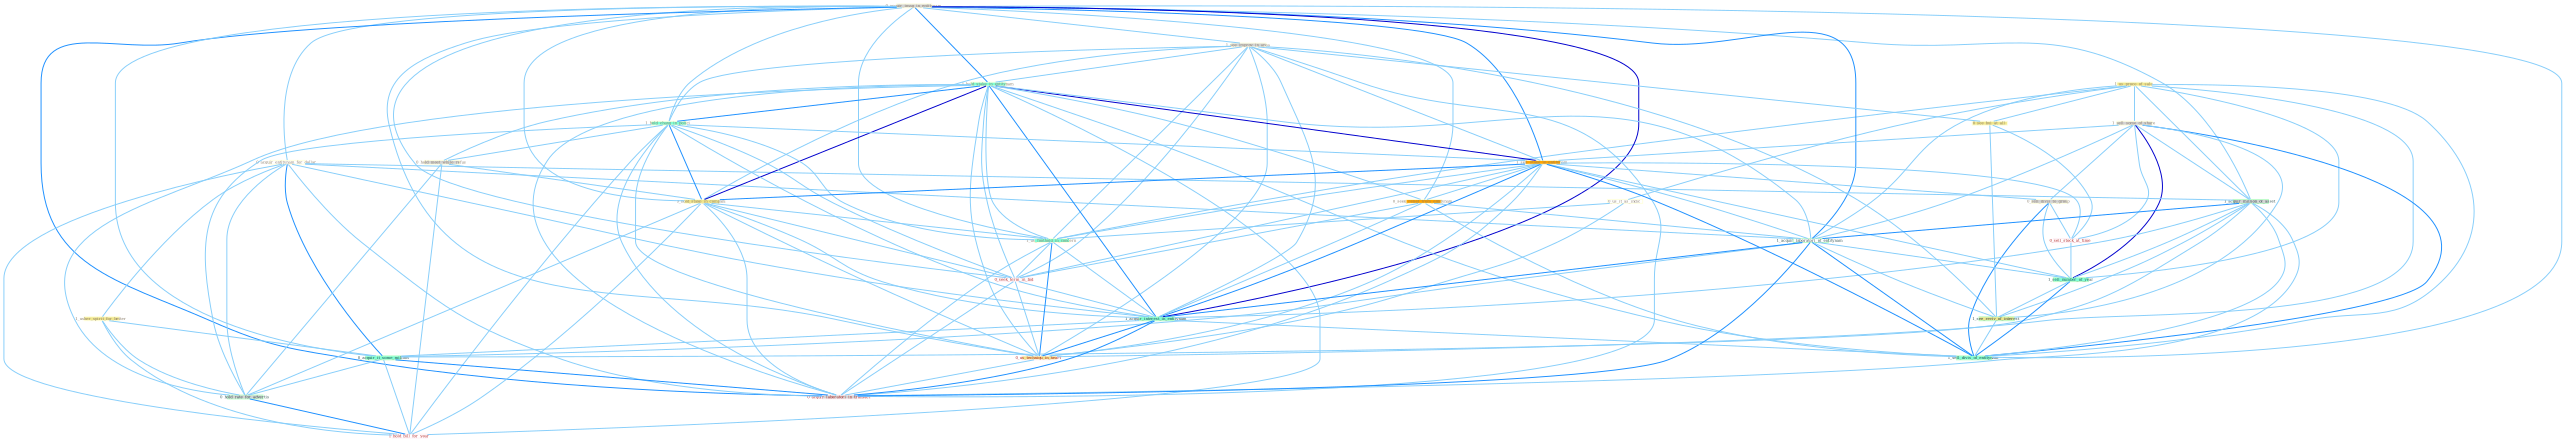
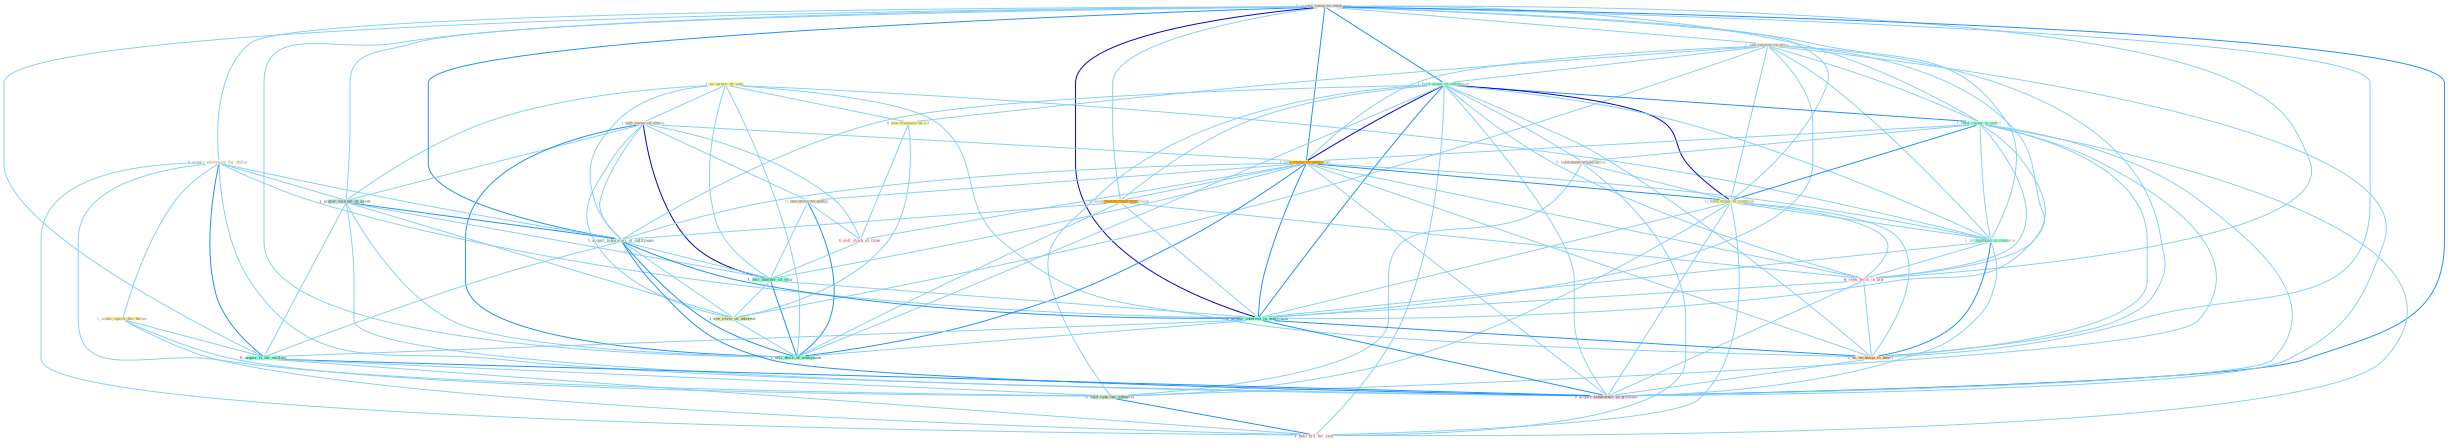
  graph {
    node [color="#ffffe0" fillcolor=lightgrey fixedsize=true fontcolor="#8b7d6b" fontsize=4 shape=polygon style=filled]
    edge [color="#87cefa" w=1]
    "1_us_proce_of_sale " [fillcolor=khaki height=.06 width=.5]
-   "0_us_it_as_indic " [fillcolor=white height=.06 width=.5]
    "0_acquir_imag_in_entitynam " [height=.06 width=.5]
    "1_sell_some_of_share " [height=.06 width=.5]
    "1_see_improv_in_area " [height=.06 width=.5]
    "0_acquir_entitynam_for_dollar " [fillcolor=white height=.06 width=.5]
    "1_hold_stake_in_entitynam " [fillcolor=aquamarine height=.06 width=.5]
    "1_hold_chang_in_polici " [fillcolor=aquamarine height=.06 width=.5]
    "0_hold_meet_while_refus " [height=.06 width=.5]
-   "0_see_bui_at_all " [fillcolor=khaki height=.06 width=.5]
+   "0_see_bui_at_all " [fillcolor=khaki height=.06 width=.5 label="0_see_transact_at_all"]
    "1_sell_stake_in_entitynam " [fillcolor=orange height=.06 width=.5]
    "1_usher_spirit_for_better " [fillcolor=khaki height=.06 width=.5]
    "0_sell_divis_to_group " [height=.06 width=.5]
    "0_seek_relief_from_entitynam " [fillcolor=orange height=.06 width=.5]
    "0_hold_stake_in_compani " [fillcolor=khaki height=.06 width=.5]
    "1_us_foothold_in_concern " [fillcolor=aquamarine height=.06 width=.5]
-   "0_seek_term_in_bid " [color="#fff0f5" fillcolor=white fontcolor="#b22222" height=.06 width=.5]
+   "0_seek_term_in_bid " [color="#fff0f5" fillcolor=white fontcolor="#b22222" height=.06 width=.5 label="6_seek_term_in_bid"]
    "0_us_techniqu_in_heart " [color="#fff0f5" fillcolor=khaki fontcolor="#b22222" height=.06 width=.5]
    "0_acquir_laboratori_in_transact " [color="#fff0f5" fontcolor="#b22222" height=.06 width=.5]
    "0_sell_stock_at_time " [color="#fff0f5" fillcolor=white fontcolor="#b22222" height=.06 width=.5]
    "1_hold_bill_for_year " [color="#fff0f5" fillcolor=white fontcolor="#b22222" height=.06 width=.5]
    "1_acquir_million_of_asset " [color="#BDFCC9" fontcolor="#2f4f4f" height=.06 width=.5]
    "1_acquir_laboratori_of_entitynam " [color="#BDFCC9" fillcolor=white fontcolor="#2f4f4f" height=.06 width=.5]
    n24 [color="#BDFCC9" fillcolor=aquamarine fontcolor="#2f4f4f" height=.06 label="1_sell_number_of_year" width=.5]
    "1_sell_divis_of_entitynam " [color="#BDFCC9" fillcolor=aquamarine fontcolor="#2f4f4f" height=.06 width=.5]
-   "0_acquir_it_for_million " [color="#BDFCC9" fillcolor=aquamarine fontcolor="#2f4f4f" height=.06 width=.5 label="0_acquir_it_some_million"]
+   "0_acquir_it_for_million " [color="#BDFCC9" fillcolor=aquamarine fontcolor="#2f4f4f" height=.06 width=.5]
    "1_acquir_interest_in_entitynam " [color="#BDFCC9" fillcolor=aquamarine fontcolor="#2f4f4f" height=.06 width=.5]
    "1_see_reviv_of_interest " [color="#BDFCC9" fillcolor=khaki fontcolor="#2f4f4f" height=.06 width=.5]
    "0_hold_rate_for_advertis " [color="#BDFCC9" fontcolor="#2f4f4f" height=.06 width=.5]
    subgraph sub_1 {
      "1_us_proce_of_sale "
-     "0_us_it_as_indic "
      "0_acquir_imag_in_entitynam "
      "1_sell_some_of_share "
      "1_see_improv_in_area "
      "0_acquir_entitynam_for_dollar "
      "1_hold_stake_in_entitynam "
      "1_hold_chang_in_polici "
      "0_hold_meet_while_refus "
      "0_see_bui_at_all "
      "1_sell_stake_in_entitynam "
      "1_usher_spirit_for_better "
      "0_sell_divis_to_group "
      "0_seek_relief_from_entitynam "
      "0_hold_stake_in_compani "
      "1_us_foothold_in_concern "
    }
    subgraph sub_2 {
      "0_seek_term_in_bid "
      "0_us_techniqu_in_heart "
      "0_acquir_laboratori_in_transact "
      "0_sell_stock_at_time "
      "1_hold_bill_for_year "
    }
-   "1_us_proce_of_sale " -- "0_us_it_as_indic "
    "1_us_proce_of_sale " -- "1_sell_some_of_share "
    "1_us_proce_of_sale " -- "0_see_bui_at_all "
    "1_us_proce_of_sale " -- "1_us_foothold_in_concern "
    "1_us_proce_of_sale " -- "0_us_techniqu_in_heart "
    "1_us_proce_of_sale " -- "1_acquir_million_of_asset "
    "1_us_proce_of_sale " -- "1_acquir_laboratori_of_entitynam "
    "1_us_proce_of_sale " -- n24
    "1_us_proce_of_sale " -- "1_sell_divis_of_entitynam "
-   "0_us_it_as_indic " -- "1_us_foothold_in_concern "
-   "0_us_it_as_indic " -- "0_us_techniqu_in_heart "
    "0_acquir_imag_in_entitynam " -- "1_see_improv_in_area "
    "0_acquir_imag_in_entitynam " -- "0_acquir_entitynam_for_dollar "
    "0_acquir_imag_in_entitynam " -- "1_hold_stake_in_entitynam " [color="#1e90ff" w=2]
    "0_acquir_imag_in_entitynam " -- "1_hold_chang_in_polici "
    "0_acquir_imag_in_entitynam " -- "1_sell_stake_in_entitynam " [color="#1e90ff" w=2]
    "0_acquir_imag_in_entitynam " -- "0_seek_relief_from_entitynam "
    "0_acquir_imag_in_entitynam " -- "0_hold_stake_in_compani "
    "0_acquir_imag_in_entitynam " -- "1_us_foothold_in_concern "
    "0_acquir_imag_in_entitynam " -- "0_seek_term_in_bid "
    "0_acquir_imag_in_entitynam " -- "0_us_techniqu_in_heart "
    "0_acquir_imag_in_entitynam " -- "0_acquir_laboratori_in_transact " [color="#1e90ff" w=2]
    "0_acquir_imag_in_entitynam " -- "1_acquir_million_of_asset "
    "0_acquir_imag_in_entitynam " -- "1_acquir_laboratori_of_entitynam " [color="#1e90ff" w=2]
    "0_acquir_imag_in_entitynam " -- "1_sell_divis_of_entitynam "
    "0_acquir_imag_in_entitynam " -- "0_acquir_it_for_million "
    "0_acquir_imag_in_entitynam " -- "1_acquir_interest_in_entitynam " [color="#0000cd" w=3]
    "1_sell_some_of_share " -- "1_sell_stake_in_entitynam "
    "1_sell_some_of_share " -- "0_sell_divis_to_group "
    "1_sell_some_of_share " -- "0_sell_stock_at_time "
    "1_sell_some_of_share " -- "1_acquir_million_of_asset "
    "1_sell_some_of_share " -- "1_acquir_laboratori_of_entitynam "
    "1_sell_some_of_share " -- n24 [color="#0000cd" w=3]
    "1_sell_some_of_share " -- "1_sell_divis_of_entitynam " [color="#1e90ff" w=2]
    "1_sell_some_of_share " -- "1_see_reviv_of_interest "
    "1_see_improv_in_area " -- "1_hold_stake_in_entitynam "
    "1_see_improv_in_area " -- "1_hold_chang_in_polici "
    "1_see_improv_in_area " -- "0_see_bui_at_all "
    "1_see_improv_in_area " -- "1_sell_stake_in_entitynam "
    "1_see_improv_in_area " -- "0_hold_stake_in_compani "
    "1_see_improv_in_area " -- "1_us_foothold_in_concern "
    "1_see_improv_in_area " -- "0_seek_term_in_bid "
    "1_see_improv_in_area " -- "0_us_techniqu_in_heart "
    "1_see_improv_in_area " -- "0_acquir_laboratori_in_transact "
    "1_see_improv_in_area " -- "1_acquir_interest_in_entitynam "
    "1_see_improv_in_area " -- "1_see_reviv_of_interest "
    "0_acquir_entitynam_for_dollar " -- "1_usher_spirit_for_better "
    "0_acquir_entitynam_for_dollar " -- "0_acquir_laboratori_in_transact "
    "0_acquir_entitynam_for_dollar " -- "1_hold_bill_for_year "
    "0_acquir_entitynam_for_dollar " -- "1_acquir_million_of_asset "
    "0_acquir_entitynam_for_dollar " -- "1_acquir_laboratori_of_entitynam "
    "0_acquir_entitynam_for_dollar " -- "0_acquir_it_for_million " [color="#1e90ff" w=2]
    "0_acquir_entitynam_for_dollar " -- "1_acquir_interest_in_entitynam "
    "0_acquir_entitynam_for_dollar " -- "0_hold_rate_for_advertis "
    "1_hold_stake_in_entitynam " -- "1_hold_chang_in_polici " [color="#1e90ff" w=2]
    "1_hold_stake_in_entitynam " -- "0_hold_meet_while_refus "
    "1_hold_stake_in_entitynam " -- "1_sell_stake_in_entitynam " [color="#0000cd" w=3]
    "1_hold_stake_in_entitynam " -- "0_seek_relief_from_entitynam "
    "1_hold_stake_in_entitynam " -- "0_hold_stake_in_compani " [color="#0000cd" w=3]
    "1_hold_stake_in_entitynam " -- "1_us_foothold_in_concern "
    "1_hold_stake_in_entitynam " -- "0_seek_term_in_bid "
    "1_hold_stake_in_entitynam " -- "0_us_techniqu_in_heart "
    "1_hold_stake_in_entitynam " -- "0_acquir_laboratori_in_transact "
    "1_hold_stake_in_entitynam " -- "1_hold_bill_for_year "
    "1_hold_stake_in_entitynam " -- "1_acquir_laboratori_of_entitynam "
    "1_hold_stake_in_entitynam " -- "1_sell_divis_of_entitynam "
    "1_hold_stake_in_entitynam " -- "1_acquir_interest_in_entitynam " [color="#1e90ff" w=2]
    "1_hold_stake_in_entitynam " -- "0_hold_rate_for_advertis "
    "1_hold_chang_in_polici " -- "0_hold_meet_while_refus "
    "1_hold_chang_in_polici " -- "1_sell_stake_in_entitynam "
    "1_hold_chang_in_polici " -- "0_hold_stake_in_compani " [color="#1e90ff" w=2]
    "1_hold_chang_in_polici " -- "1_us_foothold_in_concern "
    "1_hold_chang_in_polici " -- "0_seek_term_in_bid "
    "1_hold_chang_in_polici " -- "0_us_techniqu_in_heart "
    "1_hold_chang_in_polici " -- "0_acquir_laboratori_in_transact "
    "1_hold_chang_in_polici " -- "1_hold_bill_for_year "
    "1_hold_chang_in_polici " -- "1_acquir_interest_in_entitynam "
    "1_hold_chang_in_polici " -- "0_hold_rate_for_advertis "
    "0_hold_meet_while_refus " -- "0_hold_stake_in_compani "
    "0_hold_meet_while_refus " -- "1_hold_bill_for_year "
    "0_hold_meet_while_refus " -- "0_hold_rate_for_advertis "
    "0_see_bui_at_all " -- "0_sell_stock_at_time "
    "0_see_bui_at_all " -- "1_see_reviv_of_interest "
    "1_sell_stake_in_entitynam " -- "0_sell_divis_to_group "
    "1_sell_stake_in_entitynam " -- "0_seek_relief_from_entitynam "
    "1_sell_stake_in_entitynam " -- "0_hold_stake_in_compani " [color="#1e90ff" w=2]
    "1_sell_stake_in_entitynam " -- "1_us_foothold_in_concern "
    "1_sell_stake_in_entitynam " -- "0_seek_term_in_bid "
    "1_sell_stake_in_entitynam " -- "0_us_techniqu_in_heart "
    "1_sell_stake_in_entitynam " -- "0_acquir_laboratori_in_transact "
    "1_sell_stake_in_entitynam " -- "0_sell_stock_at_time "
    "1_sell_stake_in_entitynam " -- "1_acquir_laboratori_of_entitynam "
    "1_sell_stake_in_entitynam " -- n24
    "1_sell_stake_in_entitynam " -- "1_sell_divis_of_entitynam " [color="#1e90ff" w=2]
    "1_sell_stake_in_entitynam " -- "1_acquir_interest_in_entitynam " [color="#1e90ff" w=2]
    "1_usher_spirit_for_better " -- "1_hold_bill_for_year "
    "1_usher_spirit_for_better " -- "0_acquir_it_for_million "
    "1_usher_spirit_for_better " -- "0_hold_rate_for_advertis "
    "0_sell_divis_to_group " -- "0_sell_stock_at_time "
    "0_sell_divis_to_group " -- n24
    "0_sell_divis_to_group " -- "1_sell_divis_of_entitynam " [color="#1e90ff" w=2]
    "0_seek_relief_from_entitynam " -- "0_seek_term_in_bid "
    "0_seek_relief_from_entitynam " -- "1_acquir_laboratori_of_entitynam "
    "0_seek_relief_from_entitynam " -- "1_sell_divis_of_entitynam "
    "0_seek_relief_from_entitynam " -- "1_acquir_interest_in_entitynam "
    "0_hold_stake_in_compani " -- "1_us_foothold_in_concern "
    "0_hold_stake_in_compani " -- "0_seek_term_in_bid "
    "0_hold_stake_in_compani " -- "0_us_techniqu_in_heart "
    "0_hold_stake_in_compani " -- "0_acquir_laboratori_in_transact "
    "0_hold_stake_in_compani " -- "1_hold_bill_for_year "
    "0_hold_stake_in_compani " -- "1_acquir_interest_in_entitynam "
    "0_hold_stake_in_compani " -- "0_hold_rate_for_advertis "
    "1_us_foothold_in_concern " -- "0_seek_term_in_bid "
    "1_us_foothold_in_concern " -- "0_us_techniqu_in_heart " [color="#1e90ff" w=2]
    "1_us_foothold_in_concern " -- "0_acquir_laboratori_in_transact "
    "1_us_foothold_in_concern " -- "1_acquir_interest_in_entitynam "
    "0_seek_term_in_bid " -- "0_us_techniqu_in_heart "
    "0_seek_term_in_bid " -- "0_acquir_laboratori_in_transact "
    "0_seek_term_in_bid " -- "1_acquir_interest_in_entitynam "
    "0_us_techniqu_in_heart " -- "0_acquir_laboratori_in_transact "
    "0_sell_stock_at_time " -- n24
    "1_acquir_million_of_asset " -- "0_acquir_laboratori_in_transact "
    "1_acquir_million_of_asset " -- "1_acquir_laboratori_of_entitynam " [color="#1e90ff" w=2]
    "1_acquir_million_of_asset " -- n24
    "1_acquir_million_of_asset " -- "1_sell_divis_of_entitynam "
    "1_acquir_million_of_asset " -- "0_acquir_it_for_million "
-   "1_acquir_million_of_asset " -- "1_acquir_interest_in_entitynam "
+   n24 -- "1_acquir_interest_in_entitynam "
    "1_acquir_million_of_asset " -- "1_see_reviv_of_interest "
    "1_acquir_laboratori_of_entitynam " -- "0_acquir_laboratori_in_transact " [color="#1e90ff" w=2]
    "1_acquir_laboratori_of_entitynam " -- n24
    "1_acquir_laboratori_of_entitynam " -- "1_sell_divis_of_entitynam " [color="#1e90ff" w=2]
    "1_acquir_laboratori_of_entitynam " -- "0_acquir_it_for_million "
    "1_acquir_laboratori_of_entitynam " -- "1_acquir_interest_in_entitynam " [color="#1e90ff" w=2]
    "1_acquir_laboratori_of_entitynam " -- "1_see_reviv_of_interest "
    n24 -- "1_sell_divis_of_entitynam " [color="#1e90ff" w=2]
    n24 -- "1_see_reviv_of_interest "
    "0_acquir_it_for_million " -- "0_acquir_laboratori_in_transact " [color="#1e90ff"]
    "0_acquir_it_for_million " -- "1_hold_bill_for_year "
    "0_acquir_it_for_million " -- "0_hold_rate_for_advertis "
    "1_acquir_interest_in_entitynam " -- "0_us_techniqu_in_heart " [color="#1e90ff"]
    "1_acquir_interest_in_entitynam " -- "0_acquir_laboratori_in_transact " [color="#1e90ff" w=2]
    "1_acquir_interest_in_entitynam " -- "1_sell_divis_of_entitynam "
    "1_acquir_interest_in_entitynam " -- "0_acquir_it_for_million "
    "1_see_reviv_of_interest " -- "1_sell_divis_of_entitynam "
    "0_hold_rate_for_advertis " -- "1_hold_bill_for_year " [color="#1e90ff" w=2]
  }
